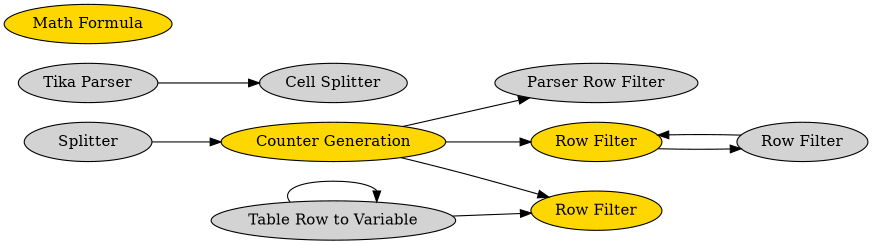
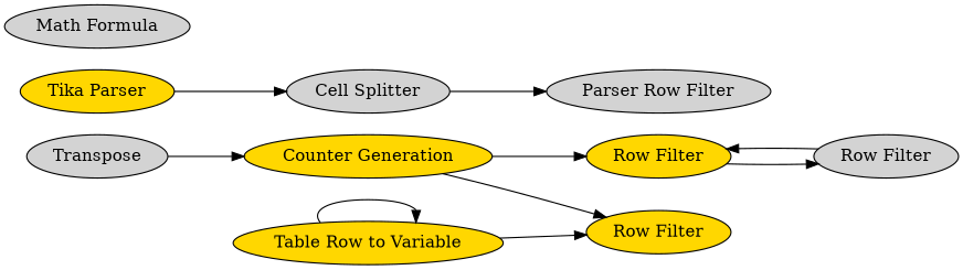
  digraph {
    rankdir=LR
    node [fillcolor=gold style=filled]
-   n1 [fillcolor=lightgrey label="Tika Parser"]
+   n1 [label="Tika Parser"]
    n2 [fillcolor=lightgrey label="Cell Splitter"]
-   n3 [fillcolor=lightgrey label=Splitter]
+   n3 [fillcolor=lightgrey label=Transpose]
    n4 [label="Counter Generation"]
    n5 [label="Row Filter"]
    n6 [label="Row Filter"]
    n7 [fillcolor=lightgrey label="Parser Row Filter"]
    n8 [fillcolor=lightgrey label="Row Filter"]
-   n9 [fillcolor=lightgrey label="Table Row to Variable"]
-   n10 [label="Math Formula"]
+   n9 [label="Table Row to Variable"]
+   n10 [fillcolor=lightgrey label="Math Formula"]
    n1 -> n2
    n3 -> n4
    n4 -> n5
    n4 -> n6
-   n4 -> n7
+   n2 -> n7
    n6 -> n8
    n8 -> n6
    n9 -> n5
    n9 -> n9
  }
